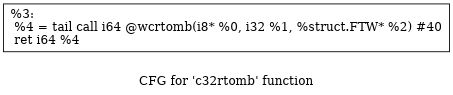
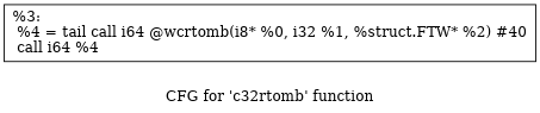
  digraph {
    label="CFG for 'c32rtomb' function"
    rankdir=LR
-   n1 [label="{%3:\l  %4 = tail call i64 @wcrtomb(i8* %0, i32 %1, %struct.FTW* %2) #40\l  ret i64 %4\l}" shape=record]
+   n1 [label="{%3:\l  %4 = tail call i64 @wcrtomb(i8* %0, i32 %1, %struct.FTW* %2) #40\l  call i64 %4\l}" shape=record]
  }
